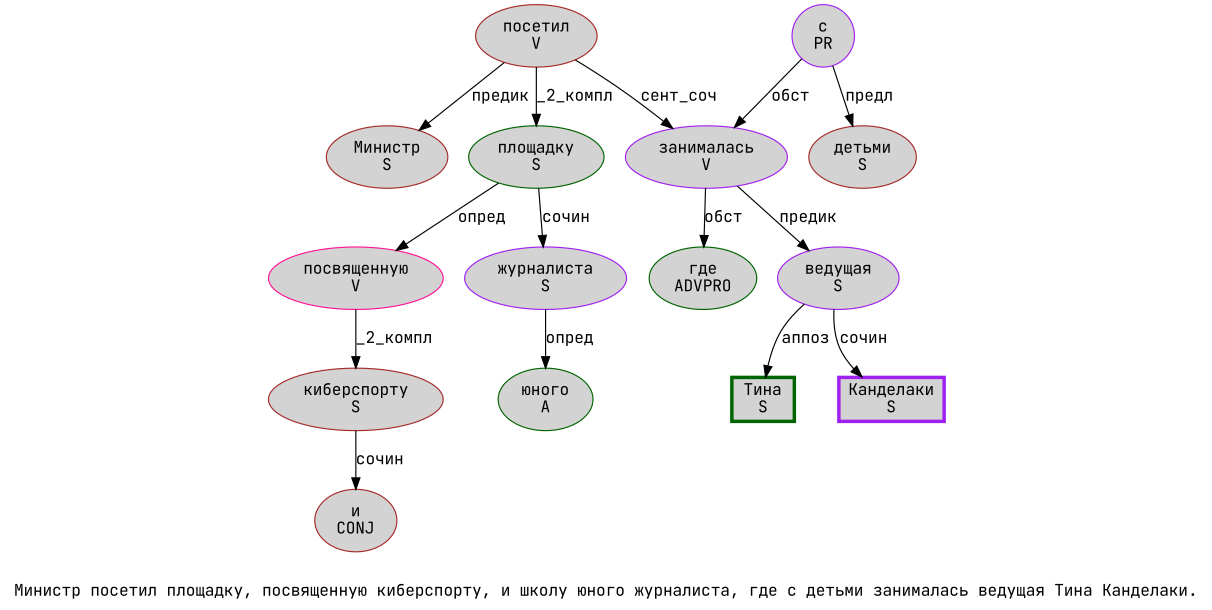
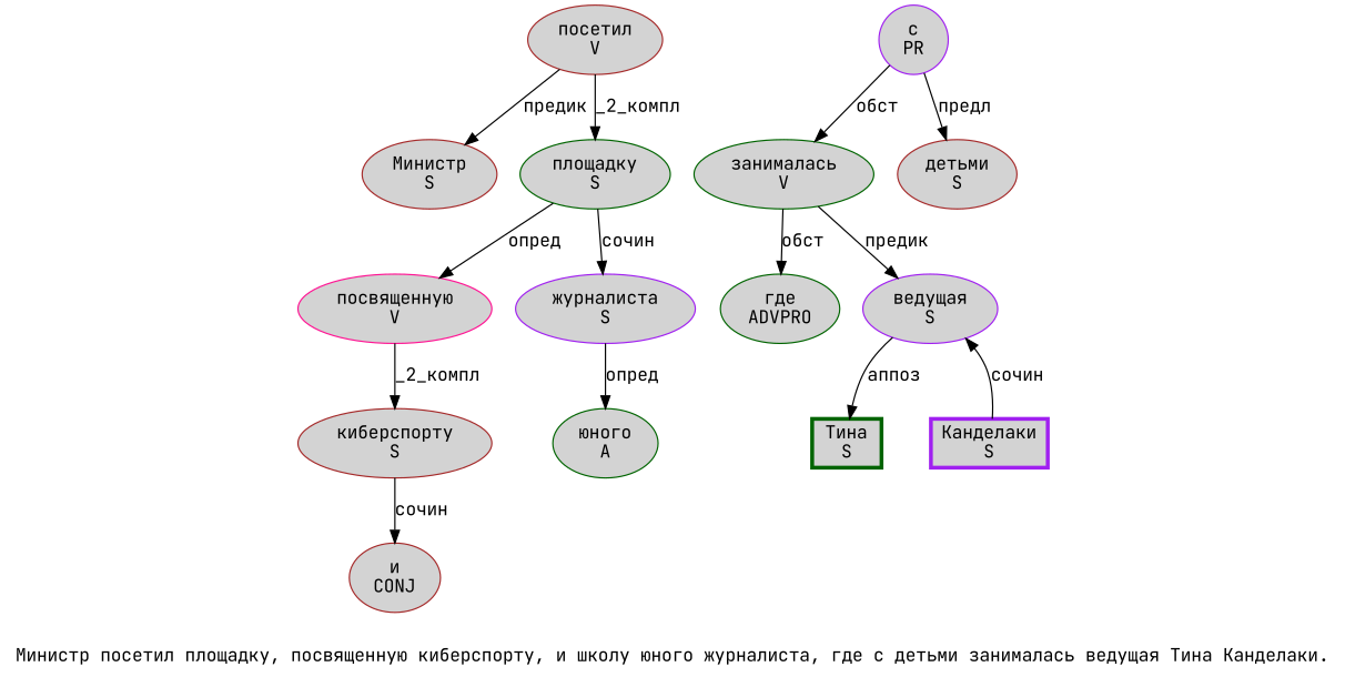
  digraph {
    fontname="JetBrains Mono"
    label="Министр посетил площадку, посвященную киберспорту, и школу юного журналиста, где с детьми занималась ведущая Тина Канделаки."
    node [color=brown fillcolor=lightgray fontname="JetBrains Mono" penwidth=1 shape=ellipse style=filled]
    edge [fontname="JetBrains Mono"]
    n1 [label="Министр\nS"]
    n2 [label="посетил\nV"]
    n3 [color=darkgreen label="площадку\nS"]
-   n4 [color=purple label="занималась\nV"]
+   n4 [color=darkgreen label="занималась\nV"]
    n5 [color=deeppink label="посвященную\nV"]
    n6 [color=purple label="журналиста\nS"]
    n7 [color=darkgreen label="где\nADVPRO"]
    n8 [color=purple label="ведущая\nS"]
    n9 [label="киберспорту\nS"]
    n10 [color=darkgreen label="юного\nA"]
    n11 [label="и\nCONJ"]
    n12 [color=purple label="с\nPR"]
    n13 [label="детьми\nS"]
    n14 [color=darkgreen label="Тина\nS" penwidth=3 shape=box]
    n15 [color=purple label="Канделаки\nS" penwidth=3 shape=box]
    n2 -> n1 [label="предик"]
    n2 -> n3 [label="_2_компл"]
-   n2 -> n4 [label="сент_соч"]
    n3 -> n5 [label="опред"]
    n3 -> n6 [label="сочин"]
    n4 -> n7 [label="обст"]
    n4 -> n8 [label="предик"]
    n5 -> n9 [label="_2_компл"]
    n6 -> n10 [label="опред"]
    n8 -> n14 [label="аппоз"]
-   n8 -> n15 [label="сочин"]
+   n15 -> n8 [label="сочин"]
    n9 -> n11 [label="сочин"]
    n12 -> n4 [label="обст"]
    n12 -> n13 [label="предл"]
  }
